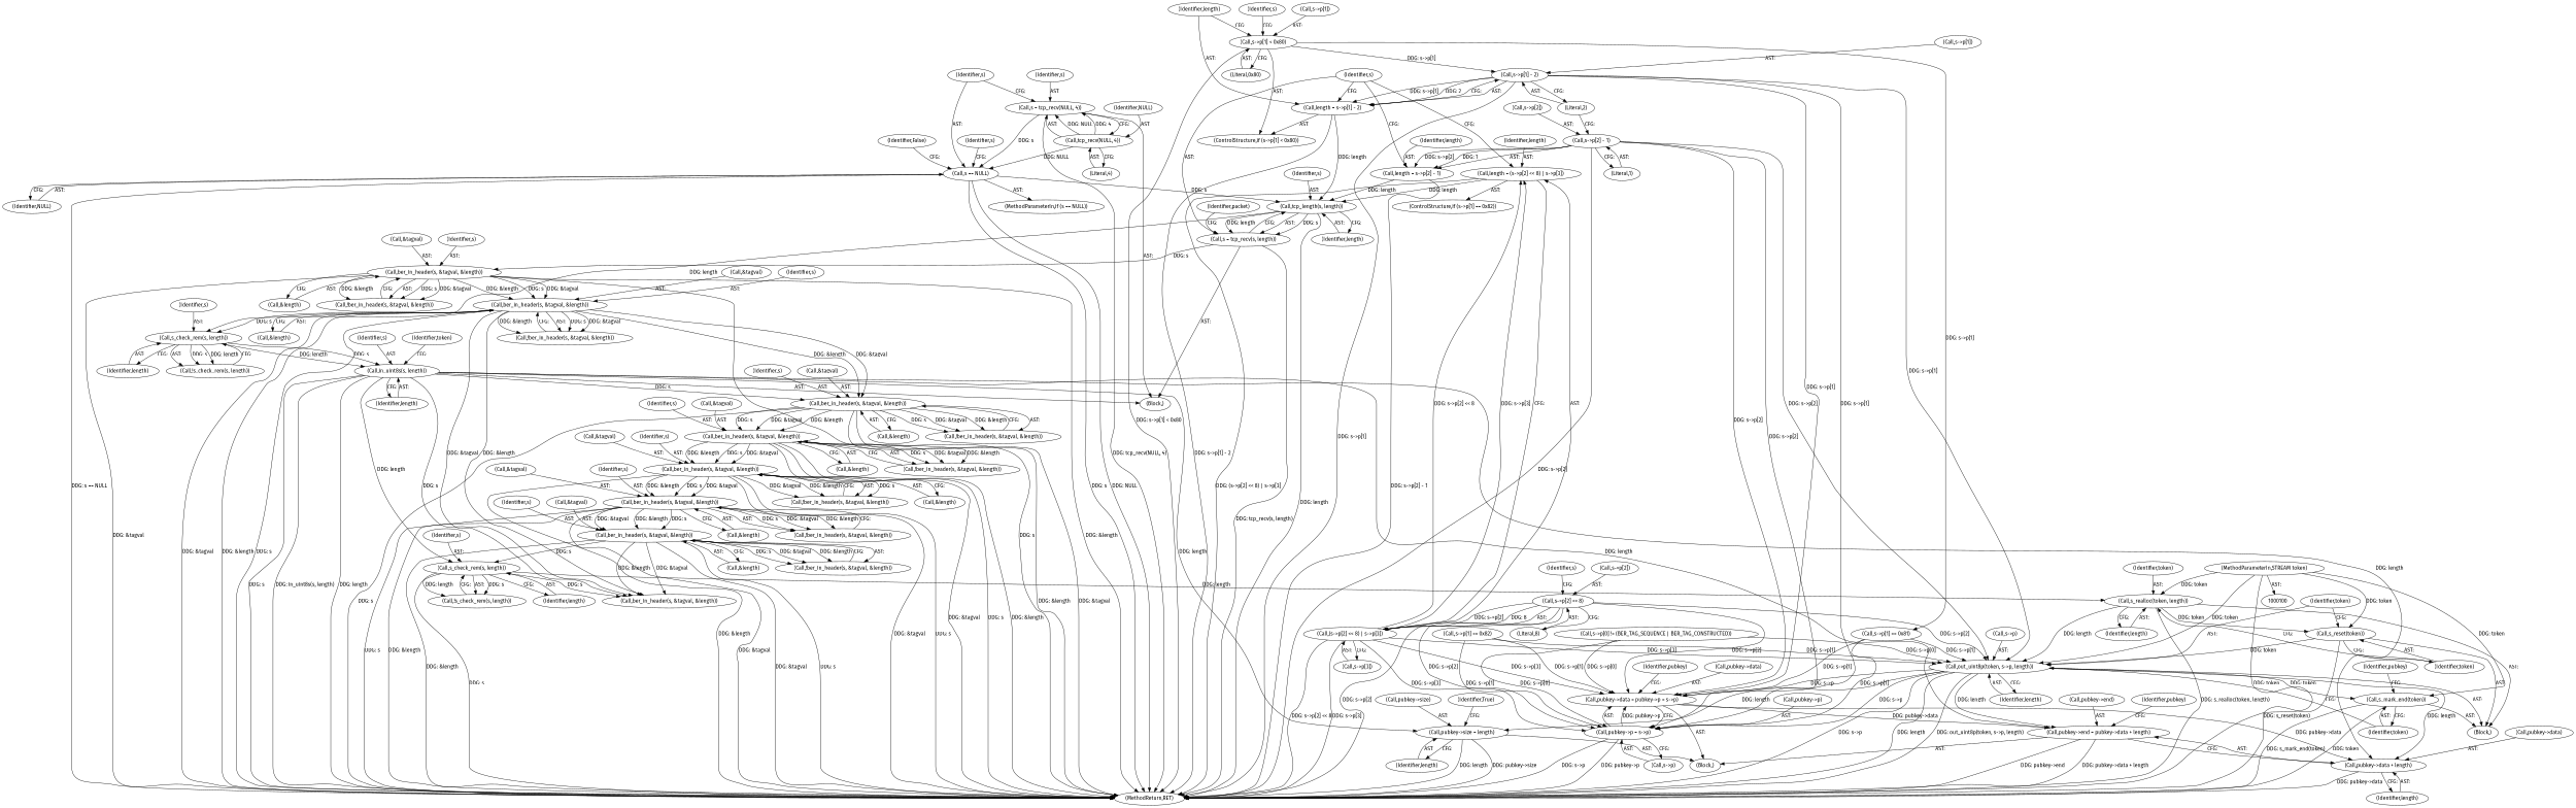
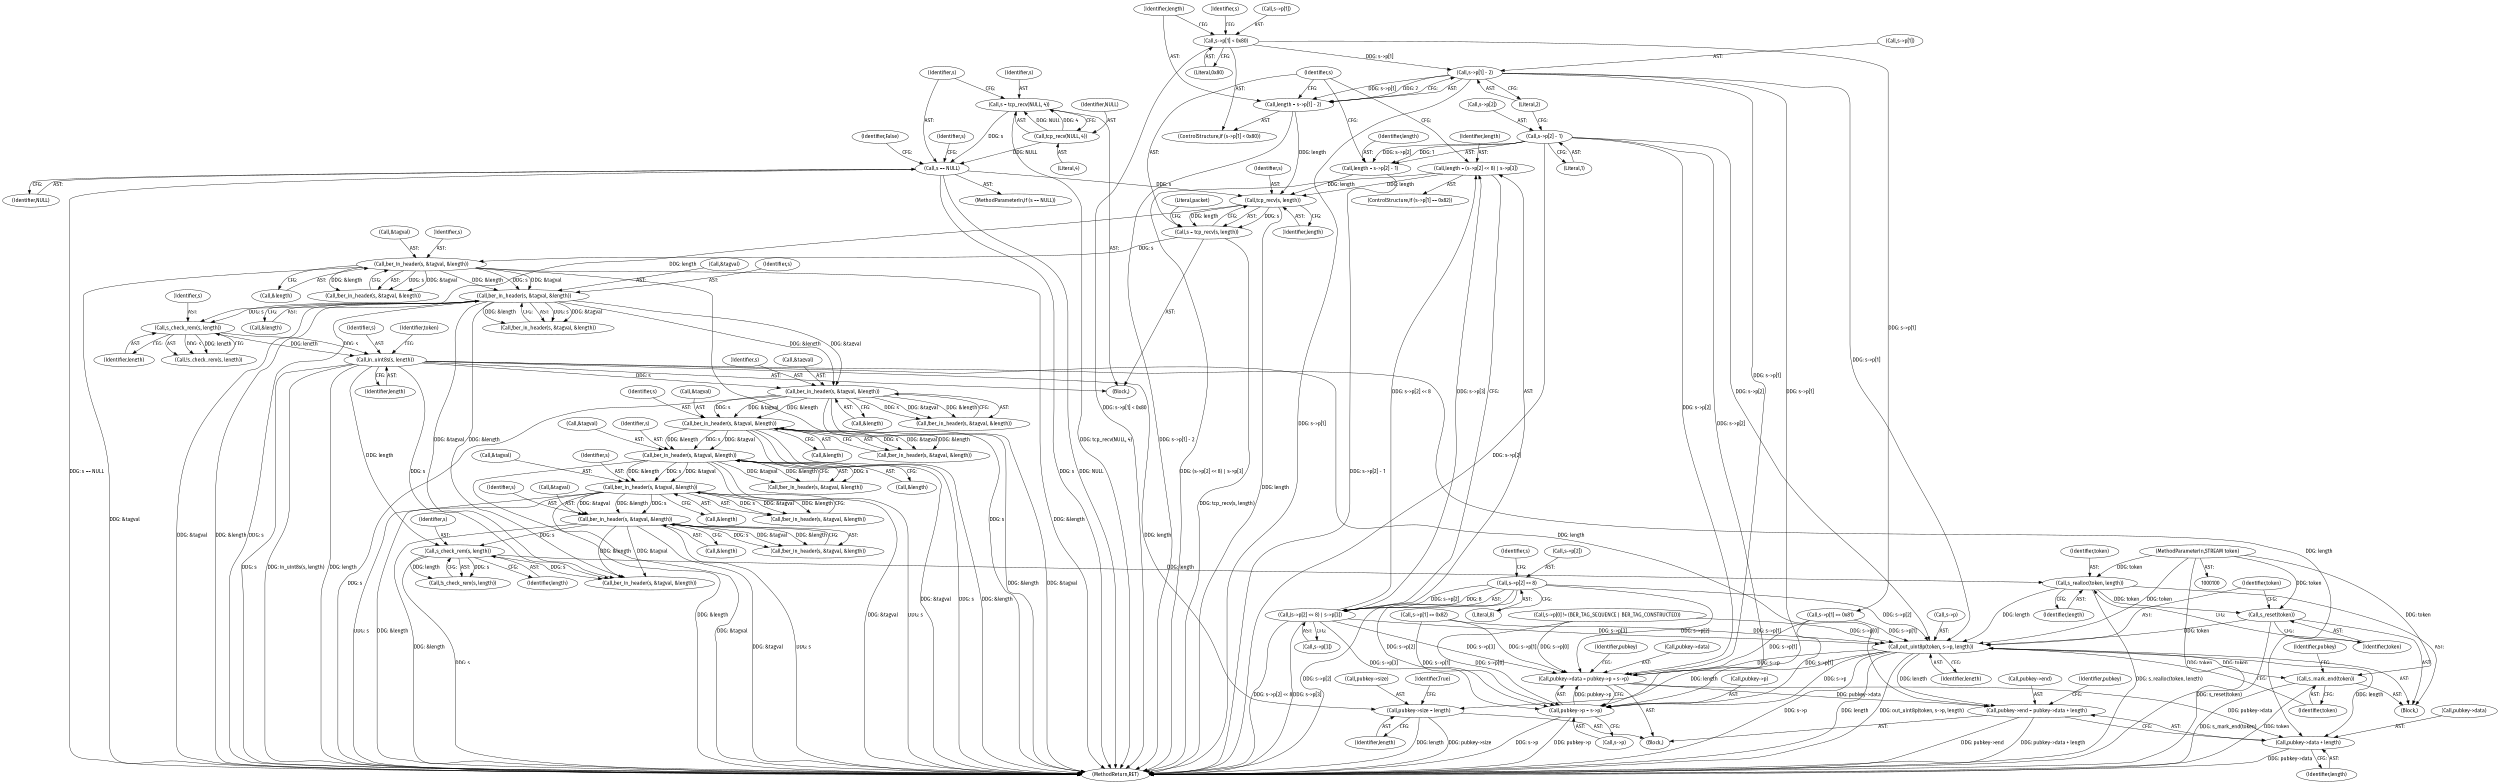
  digraph {
    fontname="Fira Sans"
    node [fontname="Fira Sans"]
    edge [fontname="Fira Sans"]
    n1 [label="(Call,s_realloc(token, length))"]
    n2 [label="(Call,s_reset(token))"]
    n3 [label="(Call,out_uint8p(token, s->p, length))"]
    n4 [label="(Block,)"]
    n5 [label="(Identifier,length)"]
    n6 [label="(MethodReturn,RET)"]
    n7 [label="(Identifier,token)"]
    n8 [label="(Call,s_mark_end(token))"]
    n9 [label="(Call,pubkey->end = pubkey->data + length)"]
    n10 [label="(Call,pubkey->data + length)"]
    n11 [label="(Call,pubkey->size = length)"]
    n12 [label="(Call,pubkey->data = pubkey->p = s->p)"]
    n13 [label="(Call,pubkey->p = s->p)"]
    n14 [label="(Identifier,length)"]
    n15 [label="(MethodParameterIn,STREAM token)"]
    1000100
    n17 [label="(Identifier,token)"]
    n18 [label="(Call,s_check_rem(s, length))"]
    n19 [label="(Call,!s_check_rem(s, length))"]
    n20 [label="(Identifier,length)"]
    n21 [label="(Call,ber_in_header(s, &tagval, &length))"]
    n22 [label="(Call,ber_in_header(s, &tagval, &length))"]
    n23 [label="(Call,&length)"]
    n24 [label="(Call,!ber_in_header(s, &tagval, &length))"]
    n25 [label="(Call,ber_in_header(s, &tagval, &length))"]
    n26 [label="(Call,&length)"]
    n27 [label="(Call,!ber_in_header(s, &tagval, &length))"]
    n28 [label="(Call,ber_in_header(s, &tagval, &length))"]
    n29 [label="(Call,!ber_in_header(s, &tagval, &length))"]
    n30 [label="(Call,&length)"]
    n31 [label="(Call,ber_in_header(s, &tagval, &length))"]
    n32 [label="(Call,&length)"]
    n33 [label="(Call,!ber_in_header(s, &tagval, &length))"]
    n34 [label="(Call,ber_in_header(s, &tagval, &length))"]
    n35 [label="(Call,&length)"]
    n36 [label="(Call,!ber_in_header(s, &tagval, &length))"]
    n37 [label="(Call,in_uint8s(s, length))"]
    n38 [label="(Block,)"]
    n39 [label="(Identifier,length)"]
    n40 [label="(Block,)"]
    n41 [label="(Identifier,length)"]
    n42 [label="(Identifier,length)"]
    n43 [label="(Call,s_check_rem(s, length))"]
    n44 [label="(Call,!s_check_rem(s, length))"]
    n45 [label="(Identifier,length)"]
    n46 [label="(Call,ber_in_header(s, &tagval, &length))"]
    n47 [label="(Call,!ber_in_header(s, &tagval, &length))"]
    n48 [label="(Call,&length)"]
    n49 [label="(Call,ber_in_header(s, &tagval, &length))"]
    n50 [label="(Call,&length)"]
    n51 [label="(Call,!ber_in_header(s, &tagval, &length))"]
    n52 [label="(Call,s = tcp_recv(s, length))"]
-   n53 [label="(Call,tcp_length(s, length))"]
+   n53 [label="(Call,tcp_recv(s, length))"]
    n54 [label="(Identifier,length)"]
    n55 [label="(Call,s == NULL)"]
    n56 [label="(MethodParameterIn,if (s == NULL))"]
    n57 [label="(Identifier,NULL)"]
    n58 [label="(Call,s = tcp_recv(NULL, 4))"]
    n59 [label="(Call,tcp_recv(NULL, 4))"]
    n60 [label="(Literal,4)"]
    n61 [label="(Call,length = s->p[1] - 2)"]
    n62 [label="(Call,s->p[1] - 2)"]
    n63 [label="(ControlStructure,if (s->p[1] < 0x80))"]
    n64 [label="(Literal,2)"]
    n65 [label="(Call,s->p)"]
    n66 [label="(Call,s->p[2] - 1)"]
    n67 [label="(Call,s->p[1] < 0x80)"]
    n68 [label="(Literal,0x80)"]
    n69 [label="(Call,s->p[1] == 0x81)"]
    n70 [label="(Call,length = s->p[2] - 1)"]
    n71 [label="(Literal,1)"]
    n72 [label="(Call,length = (s->p[2] << 8) | s->p[3])"]
    n73 [label="(Call,(s->p[2] << 8) | s->p[3])"]
    n74 [label="(ControlStructure,if (s->p[1] == 0x82))"]
    n75 [label="(Call,s->p[3])"]
    n76 [label="(Call,s->p[2] << 8)"]
    n77 [label="(Literal,8)"]
    n78 [label="(Identifier,s)"]
    n79 [label="(Identifier,length)"]
    n80 [label="(Call,s->p[1])"]
    n81 [label="(Identifier,length)"]
    n82 [label="(Identifier,s)"]
    n83 [label="(Call,pubkey->p)"]
    n84 [label="(Identifier,s)"]
    n85 [label="(Call,&tagval)"]
    n86 [label="(Call,s->p[1] == 0x82)"]
    n87 [label="(Call,&tagval)"]
    n88 [label="(Call,&tagval)"]
    n89 [label="(Call,s->p[0] != (BER_TAG_SEQUENCE | BER_TAG_CONSTRUCTED))"]
    n90 [label="(Identifier,s)"]
    n91 [label="(Call,&tagval)"]
    n92 [label="(Identifier,pubkey)"]
    n93 [label="(Identifier,s)"]
    n94 [label="(Call,pubkey->data)"]
    n95 [label="(Identifier,length)"]
    n96 [label="(Identifier,s)"]
    n97 [label="(Identifier,s)"]
    n98 [label="(Call,&tagval)"]
    n99 [label="(Call,&tagval)"]
    n100 [label="(Call,pubkey->size)"]
    n101 [label="(Identifier,False)"]
    n102 [label="(Call,s->p[2])"]
    n103 [label="(Identifier,s)"]
    n104 [label="(Call,pubkey->data)"]
-   n105 [label="(Identifier,packet)"]
+   n105 [label="(Literal,packet)"]
    n106 [label="(Identifier,s)"]
    n107 [label="(Identifier,s)"]
    n108 [label="(Call,s->p[2])"]
    n109 [label="(Identifier,token)"]
    n110 [label="(Identifier,s)"]
    n111 [label="(Call,s->p)"]
    n112 [label="(Identifier,s)"]
    n113 [label="(Identifier,s)"]
    n114 [label="(Identifier,NULL)"]
    n115 [label="(Call,&tagval)"]
    n116 [label="(Call,s->p[1])"]
    n117 [label="(Identifier,s)"]
    n118 [label="(Identifier,pubkey)"]
    n119 [label="(Call,pubkey->end)"]
    n120 [label="(Identifier,token)"]
    n121 [label="(Identifier,True)"]
    n122 [label="(Identifier,s)"]
    n123 [label="(Identifier,token)"]
    n124 [label="(Identifier,pubkey)"]
    n125 [label="(Identifier,s)"]
    n126 [label="(Identifier,s)"]
    n1 -> n2 [label="DDG: token"]
    n1 -> n3 [label="DDG: length"]
    n1 -> n4 [label="AST: "]
    n1 -> n5 [label="CFG: "]
    n1 -> n6 [label="DDG: s_realloc(token, length)"]
    n2 -> n3 [label="DDG: token"]
    n2 -> n4 [label="AST: "]
    n2 -> n6 [label="DDG: s_reset(token)"]
    n2 -> n7 [label="CFG: "]
    n3 -> n4 [label="AST: "]
    n3 -> n6 [label="DDG: s->p"]
    n3 -> n6 [label="DDG: length"]
    n3 -> n6 [label="DDG: out_uint8p(token, s->p, length)"]
    n3 -> n8 [label="DDG: token"]
    n3 -> n9 [label="DDG: length"]
    n3 -> n10 [label="DDG: length"]
    n3 -> n11 [label="DDG: length"]
    n3 -> n12 [label="DDG: s->p"]
    n3 -> n13 [label="DDG: s->p"]
    n3 -> n14 [label="CFG: "]
    n5 -> n1 [label="AST: "]
    n7 -> n1 [label="CFG: "]
    n7 -> n2 [label="AST: "]
    n8 -> n4 [label="AST: "]
    n8 -> n6 [label="DDG: s_mark_end(token)"]
    n8 -> n6 [label="DDG: token"]
    n8 -> n17 [label="CFG: "]
    n9 -> n6 [label="DDG: pubkey->end"]
    n9 -> n6 [label="DDG: pubkey->data + length"]
    n9 -> n10 [label="CFG: "]
    n9 -> n40 [label="AST: "]
    n10 -> n6 [label="DDG: pubkey->data"]
    n10 -> n9 [label="AST: "]
    n10 -> n41 [label="CFG: "]
    n11 -> n6 [label="DDG: length"]
    n11 -> n6 [label="DDG: pubkey->size"]
    n11 -> n40 [label="AST: "]
    n11 -> n42 [label="CFG: "]
    n12 -> n9 [label="DDG: pubkey->data"]
    n12 -> n10 [label="DDG: pubkey->data"]
    n12 -> n13 [label="CFG: "]
    n12 -> n40 [label="AST: "]
    n13 -> n6 [label="DDG: pubkey->p"]
    n13 -> n6 [label="DDG: s->p"]
    n13 -> n12 [label="AST: "]
    n13 -> n12 [label="DDG: pubkey->p"]
    n13 -> n65 [label="CFG: "]
    n14 -> n3 [label="AST: "]
    n15 -> n1 [label="DDG: token"]
    n15 -> n2 [label="DDG: token"]
    n15 -> n3 [label="DDG: token"]
    n15 -> n6 [label="DDG: token"]
    n15 -> n8 [label="DDG: token"]
    n15 -> 1000100 [label="AST: "]
    n17 -> n3 [label="CFG: "]
    n17 -> n8 [label="AST: "]
    n18 -> n1 [label="DDG: length"]
    n18 -> n6 [label="DDG: s"]
    n18 -> n19 [label="AST: "]
    n18 -> n19 [label="DDG: s"]
    n18 -> n19 [label="DDG: length"]
    n18 -> n20 [label="CFG: "]
    n18 -> n21 [label="DDG: s"]
    n19 -> n18 [label="CFG: "]
    n20 -> n18 [label="AST: "]
    n22 -> n6 [label="DDG: s"]
    n22 -> n6 [label="DDG: &length"]
    n22 -> n6 [label="DDG: &tagval"]
    n22 -> n18 [label="DDG: s"]
    n22 -> n21 [label="DDG: &tagval"]
    n22 -> n21 [label="DDG: &length"]
    n22 -> n23 [label="CFG: "]
    n22 -> n24 [label="AST: "]
    n22 -> n24 [label="DDG: s"]
    n22 -> n24 [label="DDG: &tagval"]
    n22 -> n24 [label="DDG: &length"]
    n23 -> n22 [label="AST: "]
    n24 -> n22 [label="CFG: "]
    n25 -> n6 [label="DDG: s"]
    n25 -> n6 [label="DDG: &length"]
    n25 -> n6 [label="DDG: &tagval"]
    n25 -> n22 [label="DDG: s"]
    n25 -> n22 [label="DDG: &tagval"]
    n25 -> n22 [label="DDG: &length"]
    n25 -> n26 [label="CFG: "]
    n25 -> n27 [label="AST: "]
    n25 -> n27 [label="DDG: s"]
    n25 -> n27 [label="DDG: &tagval"]
    n25 -> n27 [label="DDG: &length"]
    n26 -> n25 [label="AST: "]
    n27 -> n25 [label="CFG: "]
    n28 -> n6 [label="DDG: &length"]
    n28 -> n6 [label="DDG: &tagval"]
    n28 -> n6 [label="DDG: s"]
    n28 -> n25 [label="DDG: s"]
    n28 -> n25 [label="DDG: &tagval"]
    n28 -> n25 [label="DDG: &length"]
    n28 -> n29 [label="AST: "]
    n28 -> n29 [label="DDG: s"]
    n28 -> n29 [label="DDG: &tagval"]
    n28 -> n29 [label="DDG: &length"]
    n28 -> n30 [label="CFG: "]
    n29 -> n28 [label="CFG: "]
    n30 -> n28 [label="AST: "]
    n31 -> n6 [label="DDG: &tagval"]
    n31 -> n6 [label="DDG: s"]
    n31 -> n6 [label="DDG: &length"]
    n31 -> n28 [label="DDG: s"]
    n31 -> n28 [label="DDG: &tagval"]
    n31 -> n28 [label="DDG: &length"]
    n31 -> n32 [label="CFG: "]
    n31 -> n33 [label="AST: "]
    n31 -> n33 [label="DDG: s"]
    n31 -> n33 [label="DDG: &tagval"]
    n31 -> n33 [label="DDG: &length"]
    n32 -> n31 [label="AST: "]
    n33 -> n31 [label="CFG: "]
    n34 -> n6 [label="DDG: &length"]
    n34 -> n6 [label="DDG: &tagval"]
    n34 -> n6 [label="DDG: s"]
    n34 -> n31 [label="DDG: s"]
    n34 -> n31 [label="DDG: &tagval"]
    n34 -> n31 [label="DDG: &length"]
    n34 -> n35 [label="CFG: "]
    n34 -> n36 [label="AST: "]
    n34 -> n36 [label="DDG: s"]
    n34 -> n36 [label="DDG: &tagval"]
    n34 -> n36 [label="DDG: &length"]
    n35 -> n34 [label="AST: "]
    n36 -> n34 [label="CFG: "]
    n37 -> n6 [label="DDG: length"]
    n37 -> n6 [label="DDG: s"]
    n37 -> n6 [label="DDG: in_uint8s(s, length)"]
    n37 -> n9 [label="DDG: length"]
    n37 -> n10 [label="DDG: length"]
    n37 -> n11 [label="DDG: length"]
    n37 -> n18 [label="DDG: length"]
    n37 -> n21 [label="DDG: s"]
    n37 -> n34 [label="DDG: s"]
    n37 -> n38 [label="AST: "]
    n37 -> n39 [label="CFG: "]
    n39 -> n37 [label="AST: "]
    n41 -> n10 [label="AST: "]
    n42 -> n11 [label="AST: "]
    n43 -> n37 [label="DDG: s"]
    n43 -> n37 [label="DDG: length"]
    n43 -> n44 [label="AST: "]
    n43 -> n44 [label="DDG: s"]
    n43 -> n44 [label="DDG: length"]
    n43 -> n45 [label="CFG: "]
    n44 -> n43 [label="CFG: "]
    n45 -> n43 [label="AST: "]
    n46 -> n6 [label="DDG: &tagval"]
    n46 -> n6 [label="DDG: &length"]
    n46 -> n6 [label="DDG: s"]
    n46 -> n21 [label="DDG: &tagval"]
    n46 -> n21 [label="DDG: &length"]
    n46 -> n34 [label="DDG: &tagval"]
    n46 -> n34 [label="DDG: &length"]
    n46 -> n43 [label="DDG: s"]
    n46 -> n47 [label="AST: "]
    n46 -> n47 [label="DDG: s"]
    n46 -> n47 [label="DDG: &tagval"]
    n46 -> n47 [label="DDG: &length"]
    n46 -> n48 [label="CFG: "]
    n47 -> n46 [label="CFG: "]
    n48 -> n46 [label="AST: "]
    n49 -> n6 [label="DDG: s"]
    n49 -> n6 [label="DDG: &length"]
    n49 -> n6 [label="DDG: &tagval"]
    n49 -> n46 [label="DDG: s"]
    n49 -> n46 [label="DDG: &tagval"]
    n49 -> n46 [label="DDG: &length"]
    n49 -> n50 [label="CFG: "]
    n49 -> n51 [label="AST: "]
    n49 -> n51 [label="DDG: s"]
    n49 -> n51 [label="DDG: &tagval"]
    n49 -> n51 [label="DDG: &length"]
    n50 -> n49 [label="AST: "]
    n51 -> n49 [label="CFG: "]
    n52 -> n6 [label="DDG: tcp_recv(s, length)"]
    n52 -> n38 [label="AST: "]
    n52 -> n49 [label="DDG: s"]
    n52 -> n53 [label="CFG: "]
    n53 -> n6 [label="DDG: length"]
    n53 -> n43 [label="DDG: length"]
    n53 -> n52 [label="AST: "]
    n53 -> n52 [label="DDG: s"]
    n53 -> n52 [label="DDG: length"]
    n53 -> n54 [label="CFG: "]
    n54 -> n53 [label="AST: "]
    n55 -> n6 [label="DDG: s == NULL"]
    n55 -> n6 [label="DDG: s"]
    n55 -> n6 [label="DDG: NULL"]
    n55 -> n53 [label="DDG: s"]
    n55 -> n56 [label="AST: "]
    n55 -> n57 [label="CFG: "]
    n57 -> n55 [label="AST: "]
    n58 -> n6 [label="DDG: tcp_recv(NULL, 4)"]
    n58 -> n38 [label="AST: "]
    n58 -> n55 [label="DDG: s"]
    n58 -> n59 [label="CFG: "]
    n59 -> n55 [label="DDG: NULL"]
    n59 -> n58 [label="AST: "]
    n59 -> n58 [label="DDG: NULL"]
    n59 -> n58 [label="DDG: 4"]
-   n59 -> n60 [label="CFG: "]
    n60 -> n59 [label="AST: "]
    n61 -> n6 [label="DDG: s->p[1] - 2"]
    n61 -> n53 [label="DDG: length"]
    n61 -> n62 [label="CFG: "]
    n61 -> n63 [label="AST: "]
    n62 -> n3 [label="DDG: s->p[1]"]
    n62 -> n6 [label="DDG: s->p[1]"]
    n62 -> n12 [label="DDG: s->p[1]"]
    n62 -> n13 [label="DDG: s->p[1]"]
    n62 -> n61 [label="AST: "]
    n62 -> n61 [label="DDG: s->p[1]"]
    n62 -> n61 [label="DDG: 2"]
    n62 -> n64 [label="CFG: "]
    n64 -> n62 [label="AST: "]
    n64 -> n66 [label="CFG: "]
    n65 -> n13 [label="AST: "]
    n66 -> n3 [label="DDG: s->p[2]"]
    n66 -> n6 [label="DDG: s->p[2]"]
    n66 -> n12 [label="DDG: s->p[2]"]
    n66 -> n13 [label="DDG: s->p[2]"]
    n66 -> n70 [label="AST: "]
    n66 -> n70 [label="DDG: s->p[2]"]
    n66 -> n70 [label="DDG: 1"]
    n66 -> n71 [label="CFG: "]
    n67 -> n6 [label="DDG: s->p[1] < 0x80"]
    n67 -> n62 [label="DDG: s->p[1]"]
    n67 -> n63 [label="AST: "]
    n67 -> n68 [label="CFG: "]
    n67 -> n69 [label="DDG: s->p[1]"]
    n68 -> n67 [label="AST: "]
    n69 -> n3 [label="DDG: s->p[1]"]
    n69 -> n12 [label="DDG: s->p[1]"]
    n69 -> n13 [label="DDG: s->p[1]"]
    n70 -> n6 [label="DDG: s->p[2] - 1"]
    n70 -> n53 [label="DDG: length"]
    n71 -> n66 [label="AST: "]
    n72 -> n6 [label="DDG: (s->p[2] << 8) | s->p[3]"]
    n72 -> n53 [label="DDG: length"]
    n72 -> n73 [label="CFG: "]
    n72 -> n74 [label="AST: "]
    n73 -> n3 [label="DDG: s->p[3]"]
    n73 -> n6 [label="DDG: s->p[2] << 8"]
    n73 -> n6 [label="DDG: s->p[3]"]
    n73 -> n12 [label="DDG: s->p[3]"]
    n73 -> n13 [label="DDG: s->p[3]"]
    n73 -> n72 [label="AST: "]
    n73 -> n72 [label="DDG: s->p[2] << 8"]
    n73 -> n72 [label="DDG: s->p[3]"]
    n73 -> n75 [label="CFG: "]
    n75 -> n73 [label="AST: "]
    n76 -> n3 [label="DDG: s->p[2]"]
    n76 -> n6 [label="DDG: s->p[2]"]
    n76 -> n12 [label="DDG: s->p[2]"]
    n76 -> n13 [label="DDG: s->p[2]"]
    n76 -> n73 [label="AST: "]
    n76 -> n73 [label="DDG: s->p[2]"]
    n76 -> n73 [label="DDG: 8"]
    n76 -> n77 [label="CFG: "]
    n77 -> n76 [label="AST: "]
    n78 -> n55 [label="CFG: "]
    n79 -> n70 [label="AST: "]
    n80 -> n67 [label="AST: "]
    n81 -> n61 [label="AST: "]
    n81 -> n67 [label="CFG: "]
    n82 -> n53 [label="AST: "]
    n83 -> n13 [label="AST: "]
    n84 -> n22 [label="AST: "]
    n85 -> n25 [label="AST: "]
    n86 -> n3 [label="DDG: s->p[1]"]
    n86 -> n12 [label="DDG: s->p[1]"]
    n86 -> n13 [label="DDG: s->p[1]"]
    n87 -> n22 [label="AST: "]
    n88 -> n31 [label="AST: "]
    n89 -> n3 [label="DDG: s->p[0]"]
    n89 -> n12 [label="DDG: s->p[0]"]
    n89 -> n13 [label="DDG: s->p[0]"]
    n90 -> n67 [label="CFG: "]
    n91 -> n49 [label="AST: "]
    n92 -> n12 [label="CFG: "]
    n93 -> n25 [label="AST: "]
    n94 -> n12 [label="AST: "]
    n95 -> n72 [label="AST: "]
    n96 -> n46 [label="AST: "]
    n97 -> n34 [label="AST: "]
    n98 -> n34 [label="AST: "]
    n99 -> n46 [label="AST: "]
    n100 -> n11 [label="AST: "]
    n101 -> n55 [label="CFG: "]
    n102 -> n76 [label="AST: "]
    n103 -> n37 [label="AST: "]
    n104 -> n10 [label="AST: "]
    n105 -> n52 [label="CFG: "]
    n106 -> n58 [label="AST: "]
    n107 -> n18 [label="AST: "]
    n108 -> n66 [label="AST: "]
    n109 -> n2 [label="CFG: "]
    n109 -> n3 [label="AST: "]
    n110 -> n52 [label="AST: "]
    n110 -> n61 [label="CFG: "]
    n110 -> n70 [label="CFG: "]
    n110 -> n72 [label="CFG: "]
    n111 -> n3 [label="AST: "]
    n112 -> n43 [label="AST: "]
    n113 -> n31 [label="AST: "]
    n114 -> n59 [label="AST: "]
    n115 -> n28 [label="AST: "]
    n116 -> n62 [label="AST: "]
    n117 -> n55 [label="AST: "]
    n117 -> n58 [label="CFG: "]
    n118 -> n8 [label="CFG: "]
    n119 -> n9 [label="AST: "]
    n120 -> n1 [label="AST: "]
    n121 -> n11 [label="CFG: "]
    n122 -> n28 [label="AST: "]
    n123 -> n37 [label="CFG: "]
    n124 -> n9 [label="CFG: "]
    n125 -> n76 [label="CFG: "]
    n126 -> n49 [label="AST: "]
  }
